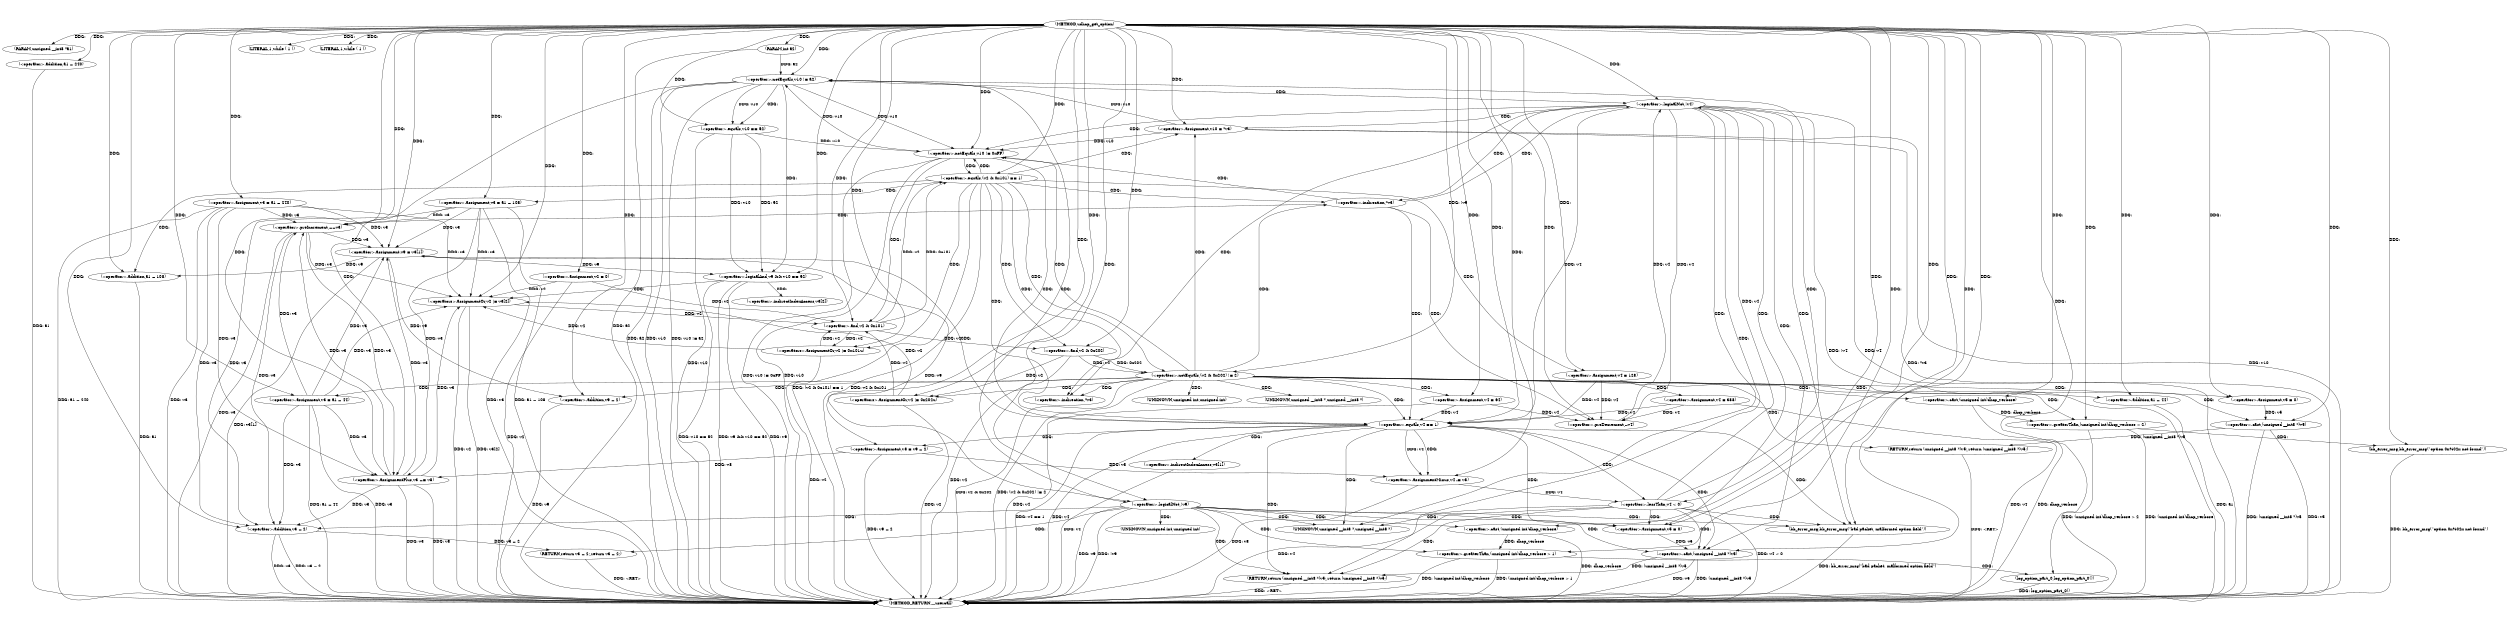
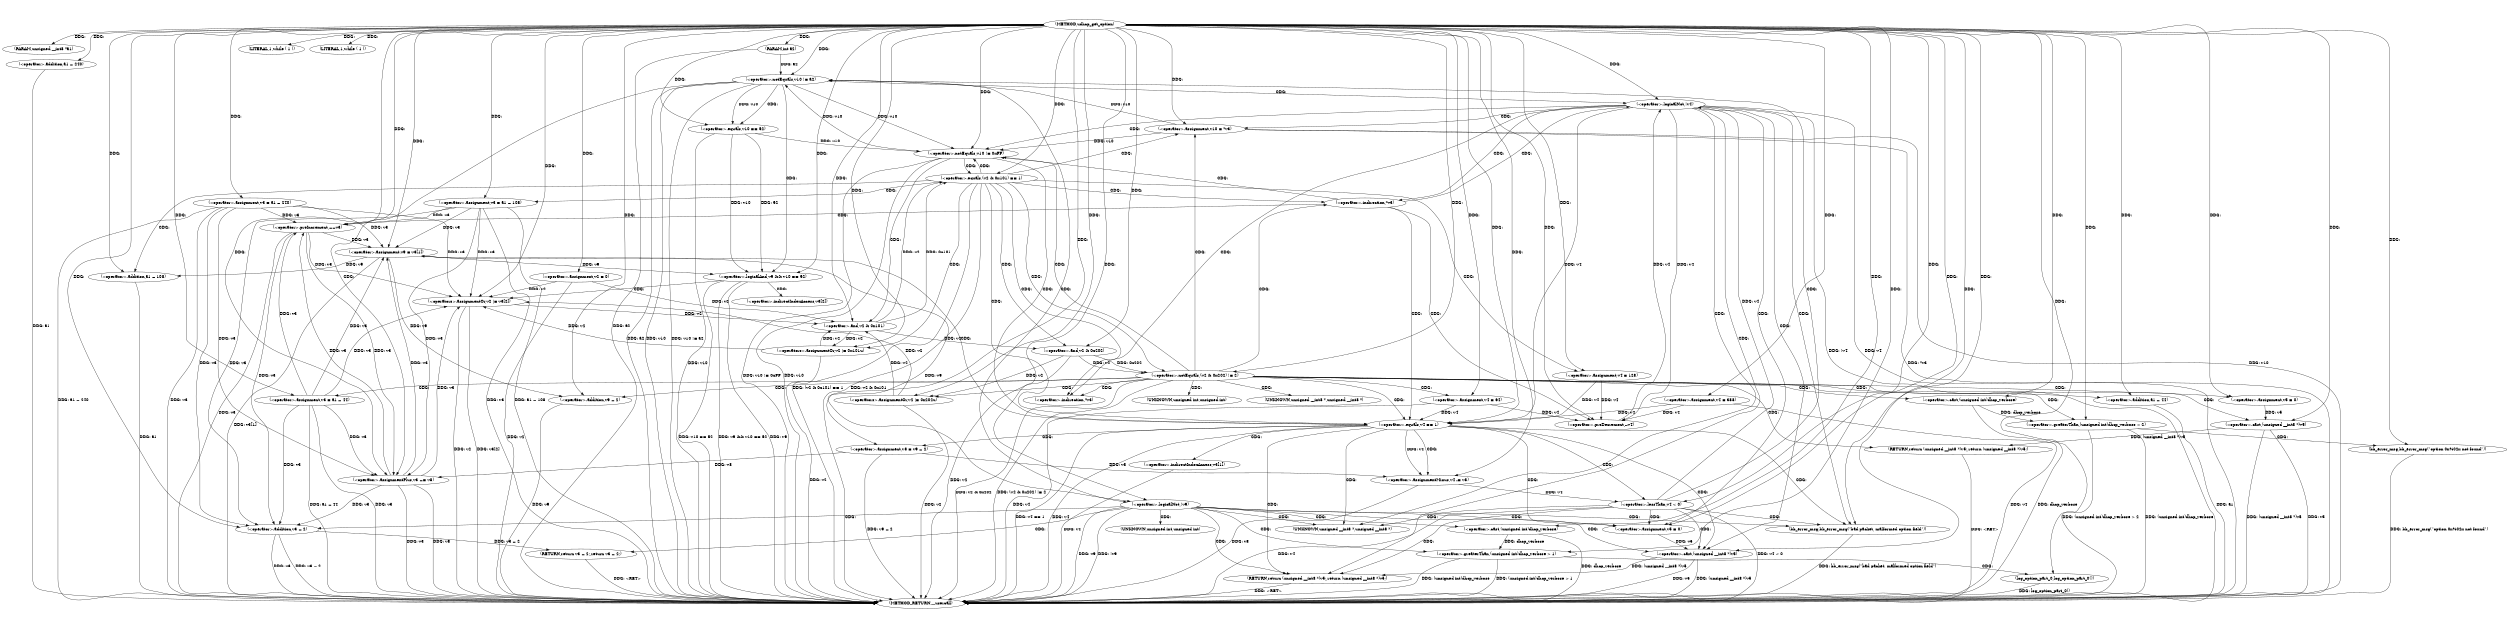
  digraph {
    n1 [label="(METHOD,udhcp_get_option)"]
    n2 [label="(PARAM,unsigned __int8 *a1)"]
    n3 [label="(PARAM,int a2)"]
    n4 [label="(<operator>.assignment,v2 = 0)"]
    n5 [label="(<operator>.assignment,v3 = a1 + 240)"]
    n6 [label="(<operator>.addition,a1 + 240)"]
    n7 [label="(<operator>.assignment,v4 = 388)"]
    n8 [label="(LITERAL,1,while ( 1 ))"]
    n9 [label="(LITERAL,1,while ( 1 ))"]
    n10 [label="(<operator>.assignment,v10 = *v3)"]
    n11 [label="(<operator>.preDecrement,--v4)"]
    n12 [label="(<operator>.logicalNot,!v4)"]
    n13 [label="(<operator>.notEquals,v10 != 0xFF)"]
    n14 [label="(<operator>.equals,(v2 & 0x101) == 1)"]
    n15 [label="(<operator>.and,v2 & 0x101)"]
    n16 [label="(<operators>.assignmentOr,v2 |= 0x101u)"]
    n17 [label="(<operator>.assignment,v3 = a1 + 108)"]
    n18 [label="(<operator>.addition,a1 + 108)"]
    n19 [label="(<operator>.assignment,v4 = 128)"]
    n20 [label="(<operator>.notEquals,(v2 & 0x202) != 2)"]
    n21 [label="(<operator>.and,v2 & 0x202)"]
    n22 [label="(<operator>.assignment,v5 = 0)"]
    n23 [label="(<operator>.greaterThan,(unsigned int)dhcp_verbose > 2)"]
    n24 [label="(<operator>.cast,(unsigned int)dhcp_verbose)"]
    n25 [label="(bb_error_msg,bb_error_msg(\"option 0x%02x not found\"))"]
    n26 [label="(<operator>.cast,(unsigned __int8 *)v5)"]
    n27 [label="(<operators>.assignmentOr,v2 |= 0x202u)"]
    n28 [label="(<operator>.assignment,v3 = a1 + 44)"]
    n29 [label="(<operator>.addition,a1 + 44)"]
    n30 [label="(<operator>.assignment,v4 = 64)"]
    n31 [label="(<operator>.equals,v4 == 1)"]
    n32 [label="(<operator>.assignment,v9 = v3[1])"]
    n33 [label="(<operator>.assignment,v8 = v9 + 2)"]
    n34 [label="(<operator>.addition,v9 + 2)"]
    n35 [label="(<operator>.assignmentMinus,v4 -= v8)"]
    n36 [label="(<operator>.lessThan,v4 < 0)"]
    n37 [label="(<operator>.notEquals,v10 != a2)"]
    n38 [label="(<operator>.logicalAnd,v9 && v10 == 52)"]
    n39 [label="(<operator>.equals,v10 == 52)"]
    n40 [label="(<operators>.assignmentOr,v2 |= v3[2])"]
    n41 [label="(<operator>.assignmentPlus,v3 += v8)"]
    n42 [label="(<operator>.logicalNot,!v9)"]
    n43 [label="(<operator>.assignment,v5 = 0)"]
    n44 [label="(bb_error_msg,bb_error_msg(\"bad packet, malformed option field\"))"]
    n45 [label="(<operator>.cast,(unsigned __int8 *)v5)"]
    n46 [label="(<operator>.greaterThan,(unsigned int)dhcp_verbose > 1)"]
    n47 [label="(<operator>.cast,(unsigned int)dhcp_verbose)"]
    n48 [label="(log_option_part_0,log_option_part_0())"]
    n49 [label="(<operator>.addition,v3 + 2)"]
    n50 [label="(METHOD_RETURN,__usercall)"]
    n51 [label="(<operator>.preIncrement,++v3)"]
    n52 [label="(RETURN,return (unsigned __int8 *)v5;,return (unsigned __int8 *)v5;)"]
    n53 [label="(<operator>.indirection,*v3)"]
    n54 [label="(<operator>.indirection,*v3)"]
    n55 [label="(UNKNOWN,unsigned __int8 *,unsigned __int8 *)"]
    n56 [label="(RETURN,return (unsigned __int8 *)v5;,return (unsigned __int8 *)v5;)"]
    n57 [label="(UNKNOWN,unsigned int,unsigned int)"]
    n58 [label="(UNKNOWN,unsigned __int8 *,unsigned __int8 *)"]
    n59 [label="(<operator>.indirectIndexAccess,v3[1])"]
    n60 [label="(<operator>.indirectIndexAccess,v3[2])"]
    n61 [label="(RETURN,return v3 + 2;,return v3 + 2;)"]
    n62 [label="(UNKNOWN,unsigned int,unsigned int)"]
    n1 -> n2 [label="DDG: "]
    n1 -> n3 [label="DDG: "]
    n1 -> n4 [label="DDG: "]
    n1 -> n5 [label="DDG: "]
    n1 -> n6 [label="DDG: "]
-   n19 -> n7 [label="DDG: "]
+   n1 -> n7 [label="DDG: "]
    n1 -> n8 [label="DDG: "]
    n1 -> n9 [label="DDG: "]
    n1 -> n10 [label="DDG: "]
    n1 -> n11 [label="DDG: "]
    n1 -> n12 [label="DDG: "]
    n1 -> n13 [label="DDG: "]
    n1 -> n14 [label="DDG: "]
    n1 -> n15 [label="DDG: "]
    n1 -> n16 [label="DDG: "]
    n1 -> n17 [label="DDG: "]
    n1 -> n18 [label="DDG: "]
    n1 -> n19 [label="DDG: "]
-   n1 -> n20 [label="DDG: !v9"]
+   n1 -> n20 [label="DDG: "]
    n1 -> n21 [label="DDG: "]
    n1 -> n22 [label="DDG: "]
    n1 -> n23 [label="DDG: "]
    n1 -> n24 [label="DDG: "]
    n1 -> n25 [label="DDG: "]
    n1 -> n26 [label="DDG: "]
    n1 -> n27 [label="DDG: "]
    n1 -> n28 [label="DDG: "]
    n1 -> n29 [label="DDG: "]
    n1 -> n30 [label="DDG: "]
    n1 -> n31 [label="DDG: "]
    n1 -> n32 [label="DDG: "]
    n1 -> n33 [label="DDG: "]
    n1 -> n34 [label="DDG: "]
    n1 -> n35 [label="DDG: "]
    n1 -> n36 [label="DDG: "]
    n1 -> n37 [label="DDG: "]
    n1 -> n38 [label="DDG: "]
    n1 -> n39 [label="DDG: "]
    n1 -> n40 [label="DDG: "]
    n1 -> n41 [label="DDG: "]
    n1 -> n42 [label="DDG: "]
    n1 -> n43 [label="DDG: "]
    n1 -> n44 [label="DDG: "]
    n1 -> n45 [label="DDG: "]
    n1 -> n46 [label="DDG: "]
    n1 -> n47 [label="DDG: "]
    n1 -> n48 [label="DDG: "]
    n1 -> n49 [label="DDG: "]
    n3 -> n37 [label="DDG: a2"]
    n3 -> n50 [label="DDG: a2"]
    n4 -> n15 [label="DDG: v2"]
    n4 -> n40 [label="DDG: v2"]
    n4 -> n50 [label="DDG: v2"]
    n5 -> n32 [label="DDG: v3"]
    n5 -> n40 [label="DDG: v3"]
    n5 -> n41 [label="DDG: v3"]
    n5 -> n49 [label="DDG: v3"]
    n5 -> n50 [label="DDG: a1 + 240"]
    n5 -> n50 [label="DDG: v3"]
    n5 -> n51 [label="DDG: v3"]
    n6 -> n50 [label="DDG: a1"]
    n7 -> n11 [label="DDG: v4"]
    n7 -> n31 [label="DDG: v4"]
    n7 -> n50 [label="DDG: v4"]
    n10 -> n13 [label="DDG: v10"]
    n10 -> n37 [label="DDG: v10"]
    n10 -> n50 [label="DDG: *v3"]
    n10 -> n50 [label="DDG: v10"]
    n11 -> n12 [label="DDG: v4"]
    n12 -> n10 [label="CDG: "]
    n12 -> n11 [label="DDG: v4"]
    n12 -> n13 [label="CDG: "]
    n12 -> n31 [label="DDG: v4"]
    n12 -> n43 [label="CDG: "]
    n12 -> n44 [label="CDG: "]
    n12 -> n45 [label="CDG: "]
    n12 -> n50 [label="DDG: !v4"]
    n12 -> n50 [label="DDG: v4"]
    n12 -> n52 [label="CDG: "]
    n12 -> n53 [label="CDG: "]
    n12 -> n54 [label="CDG: "]
    n12 -> n55 [label="CDG: "]
    n13 -> n14 [label="CDG: "]
    n13 -> n15 [label="CDG: "]
    n13 -> n31 [label="CDG: "]
    n13 -> n37 [label="DDG: v10"]
    n13 -> n50 [label="DDG: v10"]
    n13 -> n50 [label="DDG: v10 != 0xFF"]
    n14 -> n10 [label="CDG: "]
    n14 -> n13 [label="CDG: "]
    n14 -> n16 [label="CDG: "]
    n14 -> n17 [label="CDG: "]
    n14 -> n18 [label="CDG: "]
    n14 -> n19 [label="CDG: "]
    n14 -> n20 [label="CDG: "]
    n14 -> n21 [label="CDG: "]
    n14 -> n31 [label="CDG: "]
    n14 -> n50 [label="DDG: v2 & 0x101"]
    n14 -> n50 [label="DDG: (v2 & 0x101) == 1"]
    n14 -> n53 [label="CDG: "]
    n14 -> n54 [label="CDG: "]
    n15 -> n14 [label="DDG: v2"]
    n15 -> n14 [label="DDG: 0x101"]
    n15 -> n16 [label="DDG: v2"]
    n15 -> n21 [label="DDG: v2"]
    n16 -> n15 [label="DDG: v2"]
    n16 -> n40 [label="DDG: v2"]
    n16 -> n50 [label="DDG: v2"]
    n17 -> n32 [label="DDG: v3"]
    n17 -> n40 [label="DDG: v3"]
    n17 -> n41 [label="DDG: v3"]
    n17 -> n49 [label="DDG: v3"]
    n17 -> n50 [label="DDG: a1 + 108"]
    n17 -> n50 [label="DDG: v3"]
    n17 -> n51 [label="DDG: v3"]
    n18 -> n50 [label="DDG: a1"]
    n19 -> n11 [label="DDG: v4"]
    n19 -> n31 [label="DDG: v4"]
    n20 -> n10 [label="CDG: "]
    n20 -> n13 [label="CDG: "]
    n20 -> n22 [label="CDG: "]
    n20 -> n23 [label="CDG: "]
    n20 -> n24 [label="CDG: "]
    n20 -> n26 [label="CDG: "]
    n20 -> n27 [label="CDG: "]
    n20 -> n28 [label="CDG: "]
    n20 -> n29 [label="CDG: "]
    n20 -> n30 [label="CDG: "]
    n20 -> n31 [label="CDG: "]
    n20 -> n34 [label="CDG: "]
    n20 -> n50 [label="DDG: v2 & 0x202"]
    n20 -> n50 [label="DDG: (v2 & 0x202) != 2"]
    n20 -> n53 [label="CDG: "]
    n20 -> n54 [label="CDG: "]
    n20 -> n56 [label="CDG: "]
    n20 -> n57 [label="CDG: "]
    n20 -> n58 [label="CDG: "]
    n21 -> n20 [label="DDG: v2"]
    n21 -> n20 [label="DDG: 0x202"]
    n21 -> n27 [label="DDG: v2"]
    n21 -> n50 [label="DDG: v2"]
    n22 -> n26 [label="DDG: v5"]
    n23 -> n25 [label="CDG: "]
    n23 -> n50 [label="DDG: (unsigned int)dhcp_verbose > 2"]
    n23 -> n50 [label="DDG: (unsigned int)dhcp_verbose"]
    n24 -> n23 [label="DDG: dhcp_verbose"]
    n24 -> n50 [label="DDG: dhcp_verbose"]
    n25 -> n50 [label="DDG: bb_error_msg(\"option 0x%02x not found\")"]
    n26 -> n50 [label="DDG: v5"]
    n26 -> n50 [label="DDG: (unsigned __int8 *)v5"]
    n26 -> n56 [label="DDG: (unsigned __int8 *)v5"]
    n27 -> n15 [label="DDG: v2"]
    n27 -> n40 [label="DDG: v2"]
    n27 -> n50 [label="DDG: v2"]
    n28 -> n32 [label="DDG: v3"]
    n28 -> n40 [label="DDG: v3"]
    n28 -> n41 [label="DDG: v3"]
    n28 -> n49 [label="DDG: v3"]
    n28 -> n50 [label="DDG: a1 + 44"]
    n28 -> n50 [label="DDG: v3"]
    n28 -> n51 [label="DDG: v3"]
    n29 -> n50 [label="DDG: a1"]
    n30 -> n11 [label="DDG: v4"]
    n30 -> n31 [label="DDG: v4"]
    n30 -> n50 [label="DDG: v4"]
    n31 -> n32 [label="CDG: "]
    n31 -> n33 [label="CDG: "]
    n31 -> n35 [label="DDG: v4"]
    n31 -> n35 [label="CDG: "]
    n31 -> n36 [label="CDG: "]
    n31 -> n43 [label="CDG: "]
    n31 -> n44 [label="CDG: "]
    n31 -> n45 [label="CDG: "]
    n31 -> n50 [label="DDG: v4 == 1"]
    n31 -> n50 [label="DDG: v4"]
    n31 -> n52 [label="CDG: "]
    n31 -> n55 [label="CDG: "]
    n31 -> n59 [label="CDG: "]
    n32 -> n18 [label="DDG: v9"]
    n32 -> n34 [label="DDG: v9"]
    n32 -> n38 [label="DDG: v9"]
    n32 -> n42 [label="DDG: v9"]
    n32 -> n50 [label="DDG: v3[1]"]
    n33 -> n35 [label="DDG: v8"]
    n33 -> n41 [label="DDG: v8"]
    n33 -> n50 [label="DDG: v9 + 2"]
    n34 -> n50 [label="DDG: v9"]
    n35 -> n36 [label="DDG: v4"]
    n35 -> n50 [label="DDG: v8"]
    n36 -> n12 [label="DDG: v4"]
    n36 -> n37 [label="CDG: "]
    n36 -> n43 [label="CDG: "]
    n36 -> n44 [label="CDG: "]
    n36 -> n45 [label="CDG: "]
    n36 -> n50 [label="DDG: v4"]
    n36 -> n50 [label="DDG: v4 < 0"]
    n36 -> n52 [label="CDG: "]
    n36 -> n55 [label="CDG: "]
    n37 -> n12 [label="CDG: "]
    n37 -> n13 [label="DDG: v10"]
    n37 -> n38 [label="CDG: "]
    n37 -> n39 [label="DDG: v10"]
    n37 -> n39 [label="CDG: "]
    n37 -> n41 [label="CDG: "]
    n37 -> n42 [label="CDG: "]
    n37 -> n50 [label="DDG: v10"]
    n37 -> n50 [label="DDG: a2"]
    n37 -> n50 [label="DDG: v10 != a2"]
    n38 -> n40 [label="CDG: "]
    n38 -> n50 [label="DDG: v9"]
    n38 -> n50 [label="DDG: v10 == 52"]
    n38 -> n50 [label="DDG: v9 && v10 == 52"]
    n38 -> n60 [label="CDG: "]
    n39 -> n13 [label="DDG: v10"]
    n39 -> n38 [label="DDG: v10"]
    n39 -> n38 [label="DDG: 52"]
    n39 -> n50 [label="DDG: v10"]
    n40 -> n15 [label="DDG: v2"]
    n40 -> n50 [label="DDG: v2"]
    n40 -> n50 [label="DDG: v3[2]"]
    n41 -> n32 [label="DDG: v3"]
    n41 -> n40 [label="DDG: v3"]
    n41 -> n49 [label="DDG: v3"]
    n41 -> n50 [label="DDG: v3"]
    n41 -> n50 [label="DDG: v8"]
    n41 -> n51 [label="DDG: v3"]
    n42 -> n43 [label="CDG: "]
    n42 -> n44 [label="CDG: "]
    n42 -> n45 [label="CDG: "]
    n42 -> n46 [label="CDG: "]
    n42 -> n47 [label="CDG: "]
    n42 -> n49 [label="CDG: "]
    n42 -> n50 [label="DDG: v9"]
    n42 -> n50 [label="DDG: !v9"]
    n42 -> n52 [label="CDG: "]
    n42 -> n55 [label="CDG: "]
    n42 -> n61 [label="CDG: "]
    n42 -> n62 [label="CDG: "]
    n43 -> n45 [label="DDG: v5"]
    n44 -> n50 [label="DDG: bb_error_msg(\"bad packet, malformed option field\")"]
    n45 -> n50 [label="DDG: v5"]
    n45 -> n50 [label="DDG: (unsigned __int8 *)v5"]
    n45 -> n52 [label="DDG: (unsigned __int8 *)v5"]
    n46 -> n48 [label="CDG: "]
    n46 -> n50 [label="DDG: (unsigned int)dhcp_verbose > 1"]
    n46 -> n50 [label="DDG: (unsigned int)dhcp_verbose"]
    n47 -> n46 [label="DDG: dhcp_verbose"]
    n47 -> n50 [label="DDG: dhcp_verbose"]
    n48 -> n50 [label="DDG: log_option_part_0()"]
    n49 -> n50 [label="DDG: v3"]
    n49 -> n50 [label="DDG: v3 + 2"]
    n49 -> n61 [label="DDG: v3 + 2"]
    n51 -> n1 [label="DDG: "]
    n51 -> n32 [label="DDG: v3"]
    n51 -> n40 [label="DDG: v3"]
    n51 -> n41 [label="DDG: v3"]
    n51 -> n49 [label="DDG: v3"]
    n51 -> n50 [label="DDG: v3"]
    n52 -> n50 [label="DDG: <RET>"]
    n54 -> n11 [label="CDG: "]
    n54 -> n12 [label="CDG: "]
    n54 -> n13 [label="CDG: "]
    n54 -> n31 [label="CDG: "]
    n54 -> n51 [label="CDG: "]
    n56 -> n50 [label="DDG: <RET>"]
    n59 -> n50 [label="DDG: v4"]
    n61 -> n50 [label="DDG: <RET>"]
  }
